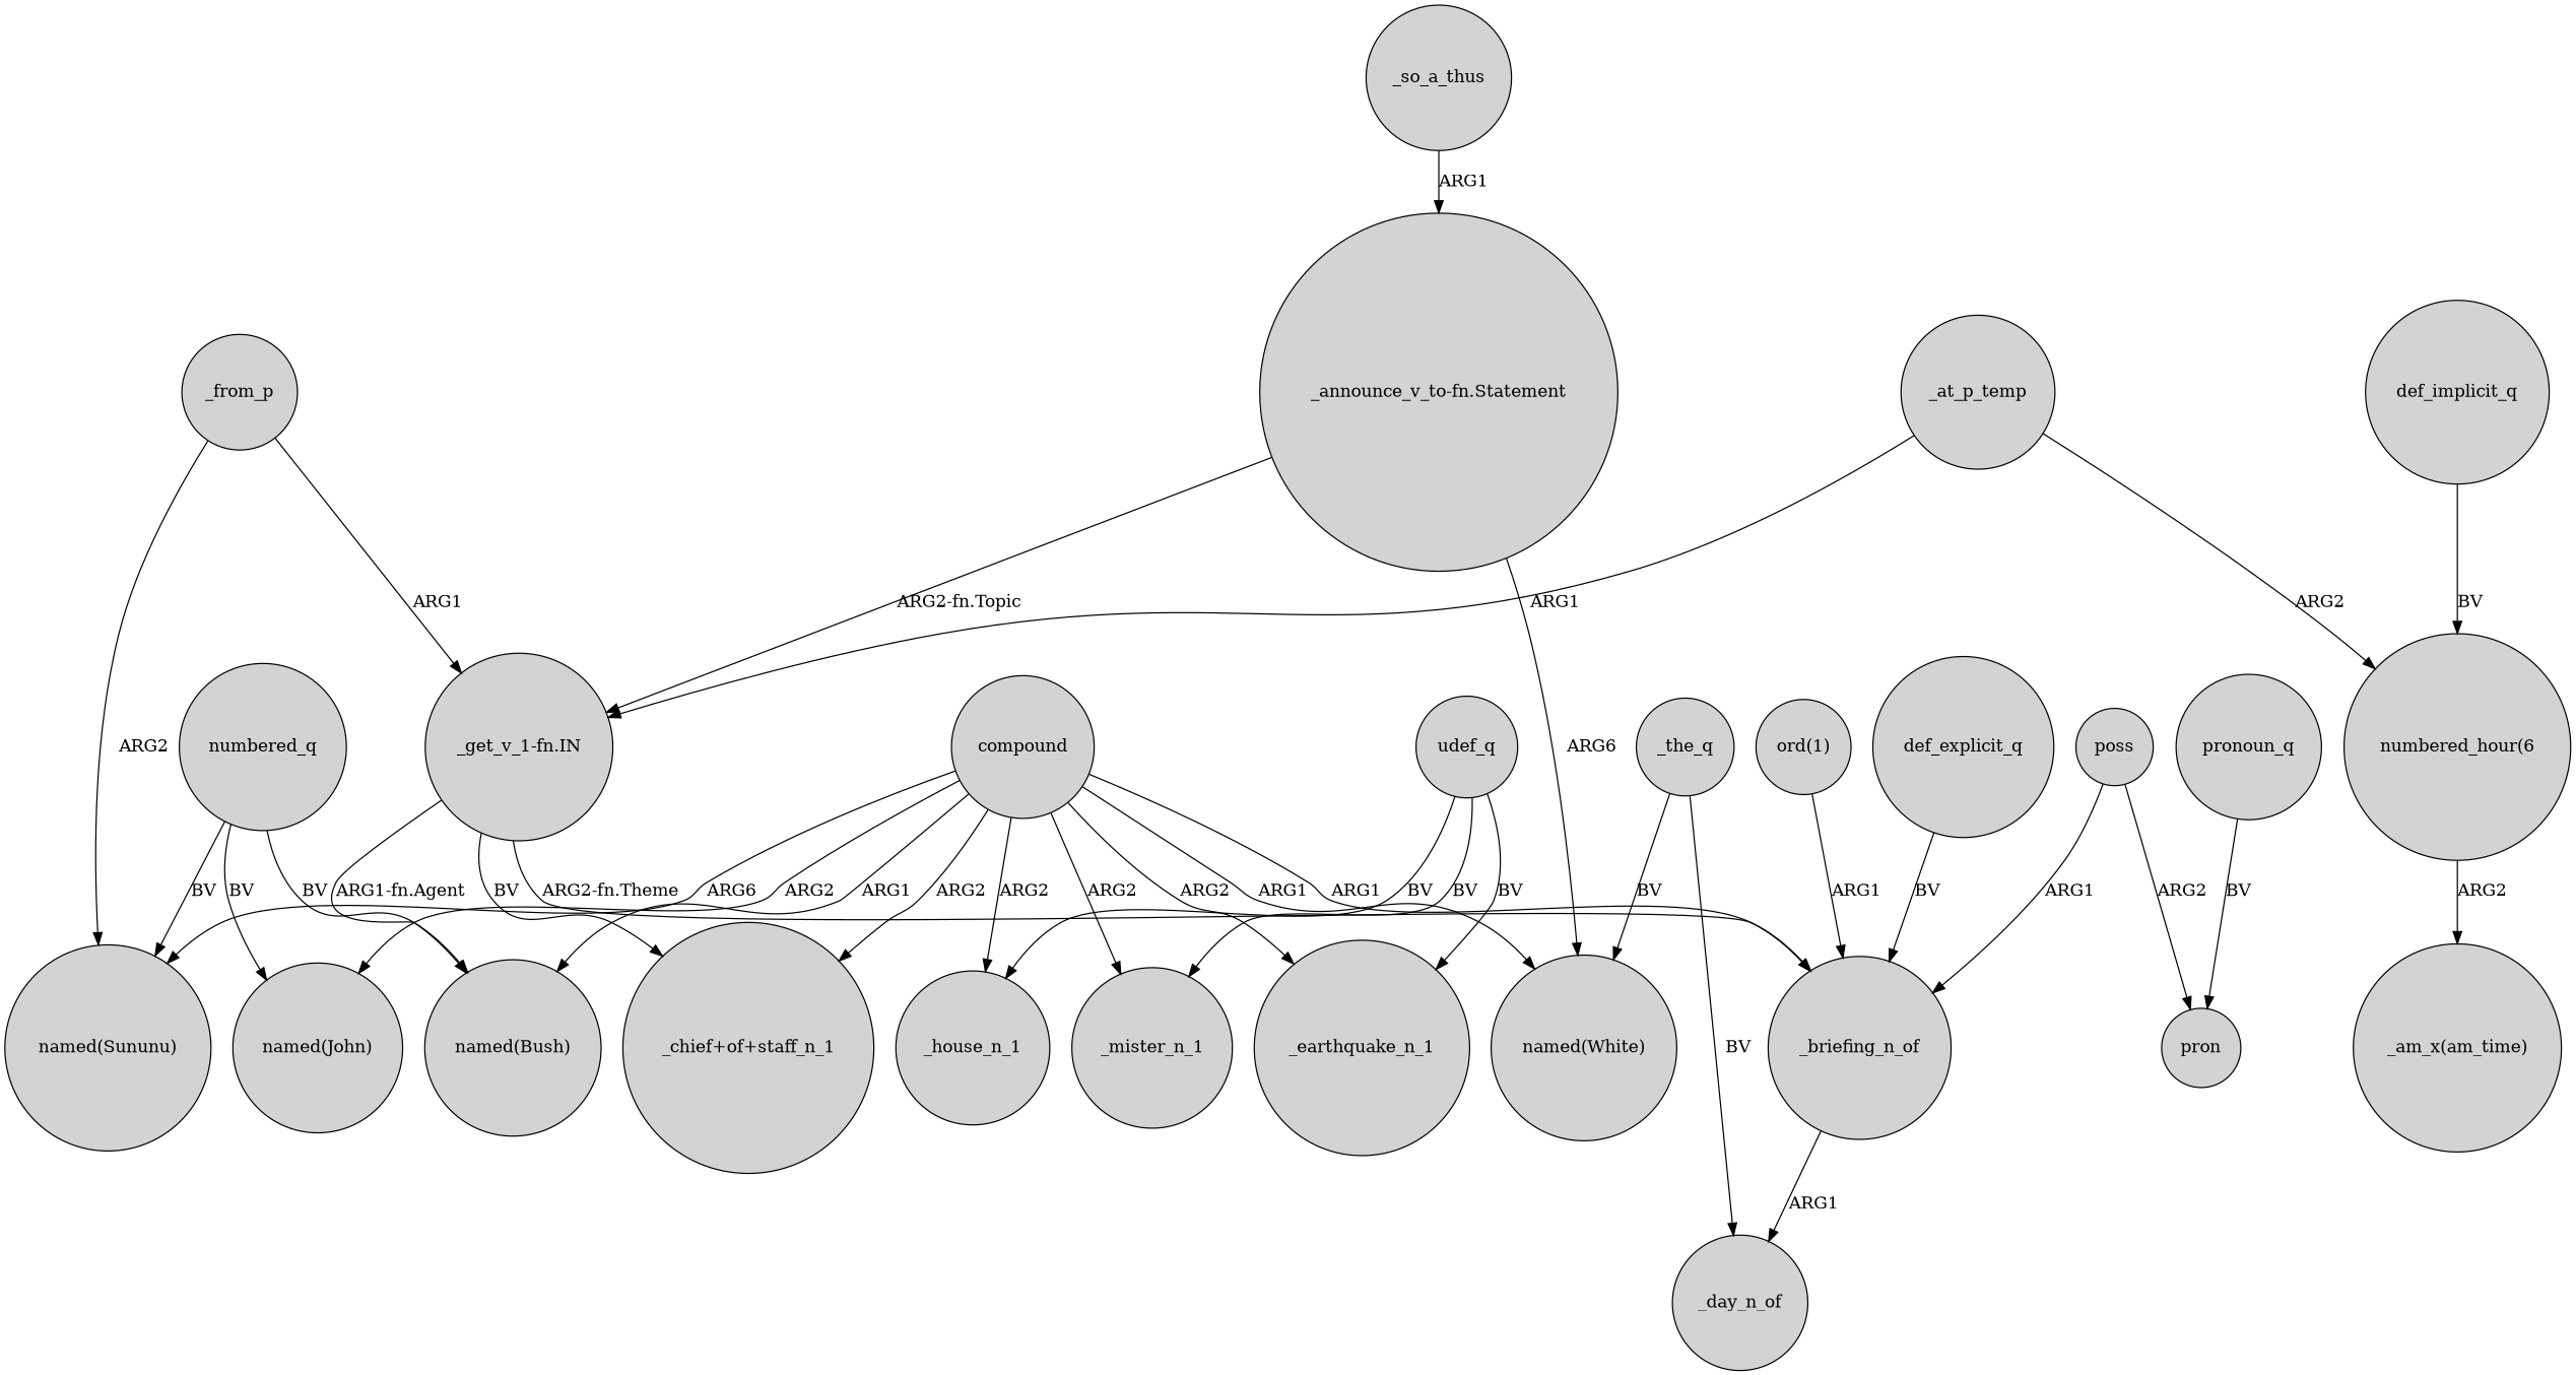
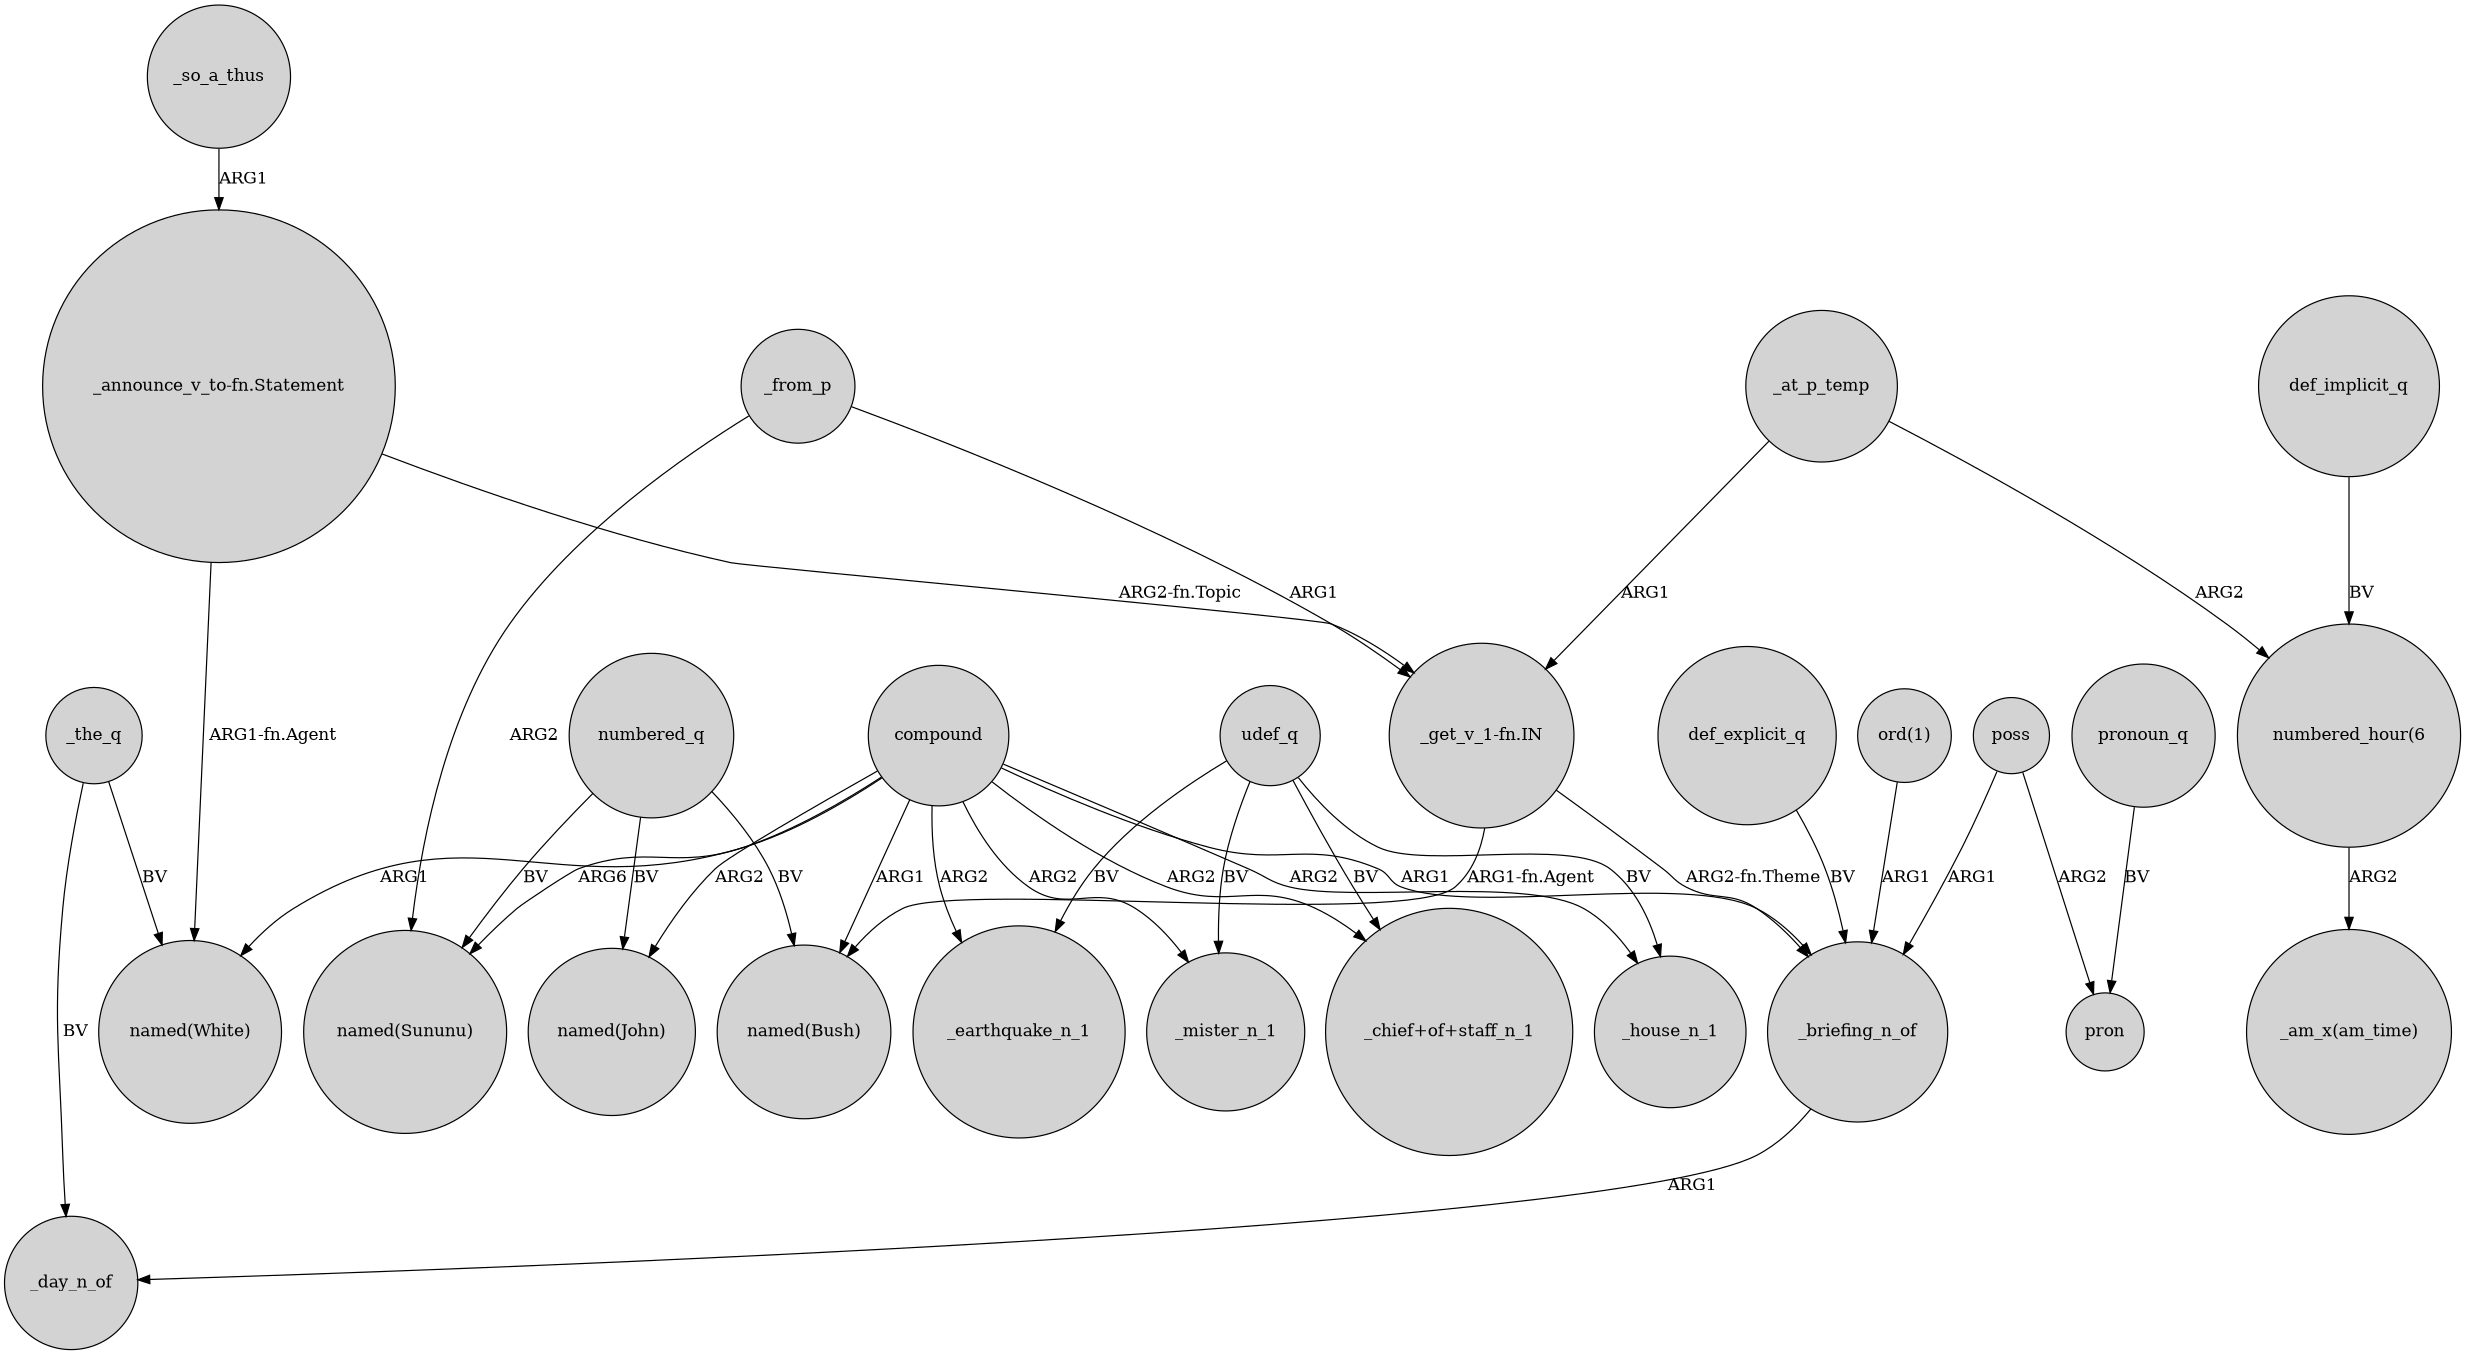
  digraph {
    node [shape=circle style=filled]
    compound
    "named(John)"
    _earthquake_n_1
    "_chief+of+staff_n_1"
    _house_n_1
    _mister_n_1
    _briefing_n_of
    "named(Bush)"
    "named(White)"
    "named(Sununu)"
    _day_n_of
    poss
    pron
    udef_q
    "numbered_hour(6"
    "_am_x(am_time)"
    "ord(1)"
    "_get_v_1-fn.IN"
    def_explicit_q
    _at_p_temp
    _the_q
    pronoun_q
    def_implicit_q
    n24 [label=numbered_q]
    _from_p
    "_announce_v_to-fn.Statement"
    _so_a_thus
    compound -> "named(John)" [label=ARG2]
    compound -> _earthquake_n_1 [label=ARG2]
    compound -> "_chief+of+staff_n_1" [label=ARG2]
    compound -> _house_n_1 [label=ARG2]
    compound -> _mister_n_1 [label=ARG2]
    compound -> _briefing_n_of [label=ARG1]
    compound -> "named(Bush)" [label=ARG1]
    compound -> "named(White)" [label=ARG1]
    compound -> "named(Sununu)" [label=ARG6]
    _briefing_n_of -> _day_n_of [label=ARG1]
    poss -> _briefing_n_of [label=ARG1]
    poss -> pron [label=ARG2]
    udef_q -> _earthquake_n_1 [label=BV]
-   "_get_v_1-fn.IN" -> "_chief+of+staff_n_1" [label=BV]
+   udef_q -> "_chief+of+staff_n_1" [label=BV]
    udef_q -> _house_n_1 [label=BV]
    udef_q -> _mister_n_1 [label=BV]
    "numbered_hour(6" -> "_am_x(am_time)" [label=ARG2 tailport="30)"]
    "ord(1)" -> _briefing_n_of [label=ARG1]
    "_get_v_1-fn.IN" -> _briefing_n_of [label="ARG2-fn.Theme"]
    "_get_v_1-fn.IN" -> "named(Bush)" [label="ARG1-fn.Agent"]
    def_explicit_q -> _briefing_n_of [label=BV]
    _at_p_temp -> "numbered_hour(6" [headport="30)" label=ARG2]
    _at_p_temp -> "_get_v_1-fn.IN" [label=ARG1]
    _the_q -> "named(White)" [label=BV]
    _the_q -> _day_n_of [label=BV]
    pronoun_q -> pron [label=BV]
    def_implicit_q -> "numbered_hour(6" [headport="30)" label=BV]
    n24 -> "named(John)" [label=BV]
    n24 -> "named(Bush)" [label=BV]
    n24 -> "named(Sununu)" [label=BV]
    _from_p -> "named(Sununu)" [label=ARG2]
    _from_p -> "_get_v_1-fn.IN" [label=ARG1]
-   "_announce_v_to-fn.Statement" -> "named(White)" [label=ARG6]
+   "_announce_v_to-fn.Statement" -> "named(White)" [label="ARG1-fn.Agent"]
    "_announce_v_to-fn.Statement" -> "_get_v_1-fn.IN" [label="ARG2-fn.Topic"]
    _so_a_thus -> "_announce_v_to-fn.Statement" [label=ARG1]
  }
